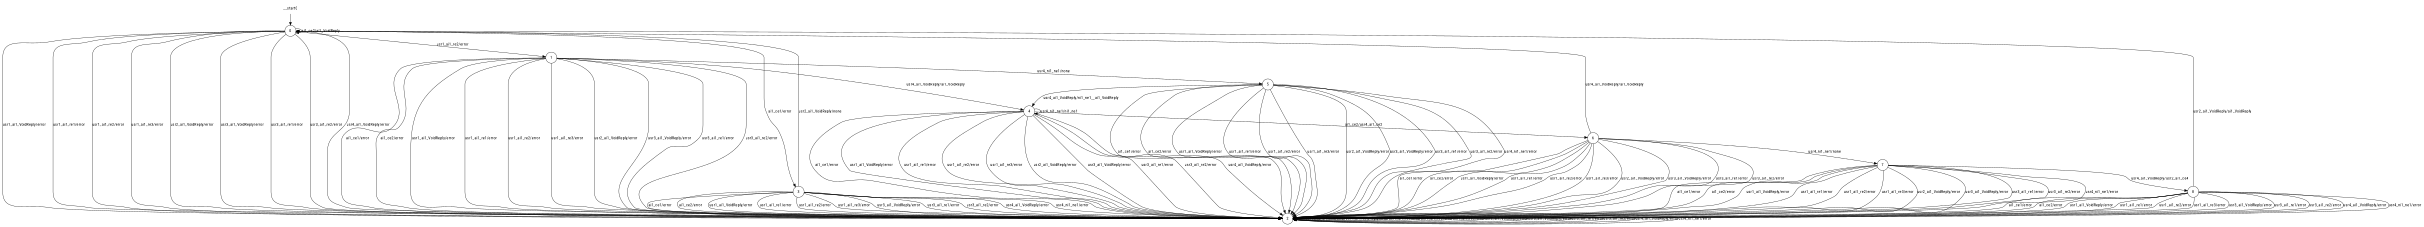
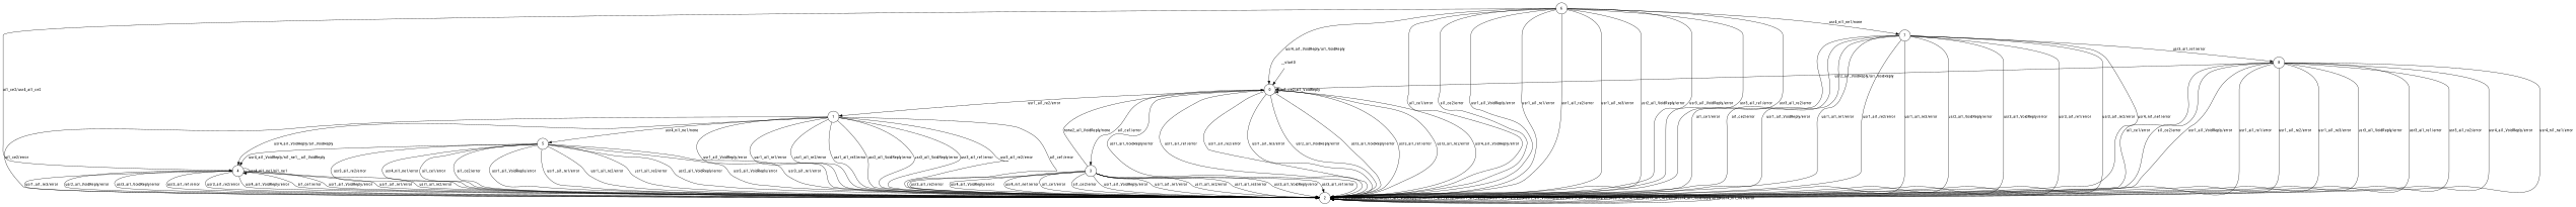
  digraph {
    fontname="Roboto Condensed"
    node [fontname="Roboto Condensed" shape=circle]
    edge [fontname="Roboto Condensed"]
    __start0 [shape=none]
    n2 [label=0]
    n3 [label=1]
    n4 [label=2]
    n5 [label=3]
    n6 [label=4]
    n7 [label=5]
    n8 [label=6]
    n9 [label=7]
    n10 [label=8]
    __start0 -> n2
    n2 -> n2 [label="ai1_ce2/ai1_VoidReply"]
    n2 -> n3 [label="usr1_ai1_re2/error"]
    n2 -> n4 [label="usr1_ai1_VoidReply/error"]
    n2 -> n4 [label="usr1_ai1_re1/error"]
    n2 -> n4 [label="usr1_ai1_re2/error"]
    n2 -> n4 [label="usr1_ai1_re3/error"]
    n2 -> n4 [label="usr2_ai1_VoidReply/error"]
    n2 -> n4 [label="usr3_ai1_VoidReply/error"]
    n2 -> n4 [label="usr3_ai1_re1/error"]
    n2 -> n4 [label="usr3_ai1_re2/error"]
    n2 -> n4 [label="usr4_ai1_VoidReply/error"]
    n2 -> n5 [label="ai1_ce1/error"]
    n3 -> n4 [label="ai1_ce1/error"]
    n3 -> n4 [label="ai1_ce2/error"]
    n3 -> n4 [label="usr1_ai1_VoidReply/error"]
    n3 -> n4 [label="usr1_ai1_re1/error"]
    n3 -> n4 [label="usr1_ai1_re2/error"]
    n3 -> n4 [label="usr1_ai1_re3/error"]
    n3 -> n4 [label="usr2_ai1_VoidReply/error"]
    n3 -> n4 [label="usr3_ai1_VoidReply/error"]
    n3 -> n4 [label="usr3_ai1_re1/error"]
    n3 -> n4 [label="usr3_ai1_re2/error"]
    n3 -> n6 [label="usr4_ai1_VoidReply/ai1_VoidReply"]
    n3 -> n7 [label="usr4_ni1_ne1/none"]
    n4 -> n4 [label="ai1_ce1/error"]
    n4 -> n4 [label="ai1_ce2/error"]
    n4 -> n4 [label="usr1_ai1_VoidReply/error"]
    n4 -> n4 [label="usr1_ai1_re1/error"]
    n4 -> n4 [label="usr1_ai1_re2/error"]
    n4 -> n4 [label="usr1_ai1_re3/error"]
    n4 -> n4 [label="usr2_ai1_VoidReply/error"]
    n4 -> n4 [label="usr3_ai1_VoidReply/error"]
    n4 -> n4 [label="usr3_ai1_re1/error"]
    n4 -> n4 [label="usr3_ai1_re2/error"]
    n4 -> n4 [label="usr4_ai1_VoidReply/error"]
    n4 -> n4 [label="usr4_ni1_ne1/error"]
-   n5 -> n2 [label="usr2_ai1_VoidReply/none"]
+   n5 -> n2 [label="none2_ai1_VoidReply/none"]
    n5 -> n4 [label="ai1_ce1/error"]
    n5 -> n4 [label="ai1_ce2/error"]
    n5 -> n4 [label="usr1_ai1_VoidReply/error"]
    n5 -> n4 [label="usr1_ai1_re1/error"]
    n5 -> n4 [label="usr1_ai1_re2/error"]
    n5 -> n4 [label="usr1_ai1_re3/error"]
    n5 -> n4 [label="usr3_ai1_VoidReply/error"]
    n5 -> n4 [label="usr3_ai1_re1/error"]
    n5 -> n4 [label="usr3_ai1_re2/error"]
    n5 -> n4 [label="usr4_ai1_VoidReply/error"]
    n5 -> n4 [label="usr4_ni1_ne1/error"]
    n6 -> n4 [label="ai1_ce1/error"]
    n6 -> n4 [label="usr1_ai1_VoidReply/error"]
    n6 -> n4 [label="usr1_ai1_re1/error"]
    n6 -> n4 [label="usr1_ai1_re2/error"]
    n6 -> n4 [label="usr1_ai1_re3/error"]
    n6 -> n4 [label="usr2_ai1_VoidReply/error"]
    n6 -> n4 [label="usr3_ai1_VoidReply/error"]
    n6 -> n4 [label="usr3_ai1_re1/error"]
    n6 -> n4 [label="usr3_ai1_re2/error"]
    n6 -> n4 [label="usr4_ai1_VoidReply/error"]
    n6 -> n6 [label="usr4_ni1_ne1/ni1_ne1"]
-   n6 -> n8 [label="ai1_ce2/usr4_ai1_ce2"]
+   n8 -> n6 [label="ai1_ce2/usr4_ai1_ce2"]
    n7 -> n4 [label="ai1_ce1/error"]
    n7 -> n4 [label="ai1_ce2/error"]
    n7 -> n4 [label="usr1_ai1_VoidReply/error"]
    n7 -> n4 [label="usr1_ai1_re1/error"]
    n7 -> n4 [label="usr1_ai1_re2/error"]
    n7 -> n4 [label="usr1_ai1_re3/error"]
    n7 -> n4 [label="usr2_ai1_VoidReply/error"]
    n7 -> n4 [label="usr3_ai1_VoidReply/error"]
    n7 -> n4 [label="usr3_ai1_re1/error"]
    n7 -> n4 [label="usr3_ai1_re2/error"]
    n7 -> n4 [label="usr4_ni1_ne1/error"]
    n7 -> n6 [label="usr4_ai1_VoidReply/ni1_ne1__ai1_VoidReply"]
    n8 -> n2 [label="usr4_ai1_VoidReply/ai1_VoidReply"]
    n8 -> n4 [label="ai1_ce1/error"]
    n8 -> n4 [label="ai1_ce2/error"]
    n8 -> n4 [label="usr1_ai1_VoidReply/error"]
    n8 -> n4 [label="usr1_ai1_re1/error"]
    n8 -> n4 [label="usr1_ai1_re2/error"]
    n8 -> n4 [label="usr1_ai1_re3/error"]
    n8 -> n4 [label="usr2_ai1_VoidReply/error"]
    n8 -> n4 [label="usr3_ai1_VoidReply/error"]
    n8 -> n4 [label="usr3_ai1_re1/error"]
    n8 -> n4 [label="usr3_ai1_re2/error"]
    n8 -> n9 [label="usr4_ni1_ne1/none"]
    n9 -> n4 [label="ai1_ce1/error"]
    n9 -> n4 [label="ai1_ce2/error"]
    n9 -> n4 [label="usr1_ai1_VoidReply/error"]
    n9 -> n4 [label="usr1_ai1_re1/error"]
    n9 -> n4 [label="usr1_ai1_re2/error"]
    n9 -> n4 [label="usr1_ai1_re3/error"]
    n9 -> n4 [label="usr2_ai1_VoidReply/error"]
    n9 -> n4 [label="usr3_ai1_VoidReply/error"]
    n9 -> n4 [label="usr3_ai1_re1/error"]
    n9 -> n4 [label="usr3_ai1_re2/error"]
    n9 -> n4 [label="usr4_ni1_ne1/error"]
-   n9 -> n10 [label="usr4_ai1_VoidReply/usr2_ai1_ce4"]
+   n9 -> n10 [label="usr3_ai1_re1/error"]
    n10 -> n2 [label="usr2_ai1_VoidReply/ai1_VoidReply"]
    n10 -> n4 [label="ai1_ce1/error"]
    n10 -> n4 [label="ai1_ce2/error"]
    n10 -> n4 [label="usr1_ai1_VoidReply/error"]
    n10 -> n4 [label="usr1_ai1_re1/error"]
    n10 -> n4 [label="usr1_ai1_re2/error"]
    n10 -> n4 [label="usr1_ai1_re3/error"]
    n10 -> n4 [label="usr3_ai1_VoidReply/error"]
    n10 -> n4 [label="usr3_ai1_re1/error"]
    n10 -> n4 [label="usr3_ai1_re2/error"]
    n10 -> n4 [label="usr4_ai1_VoidReply/error"]
    n10 -> n4 [label="usr4_ni1_ne1/error"]
  }
